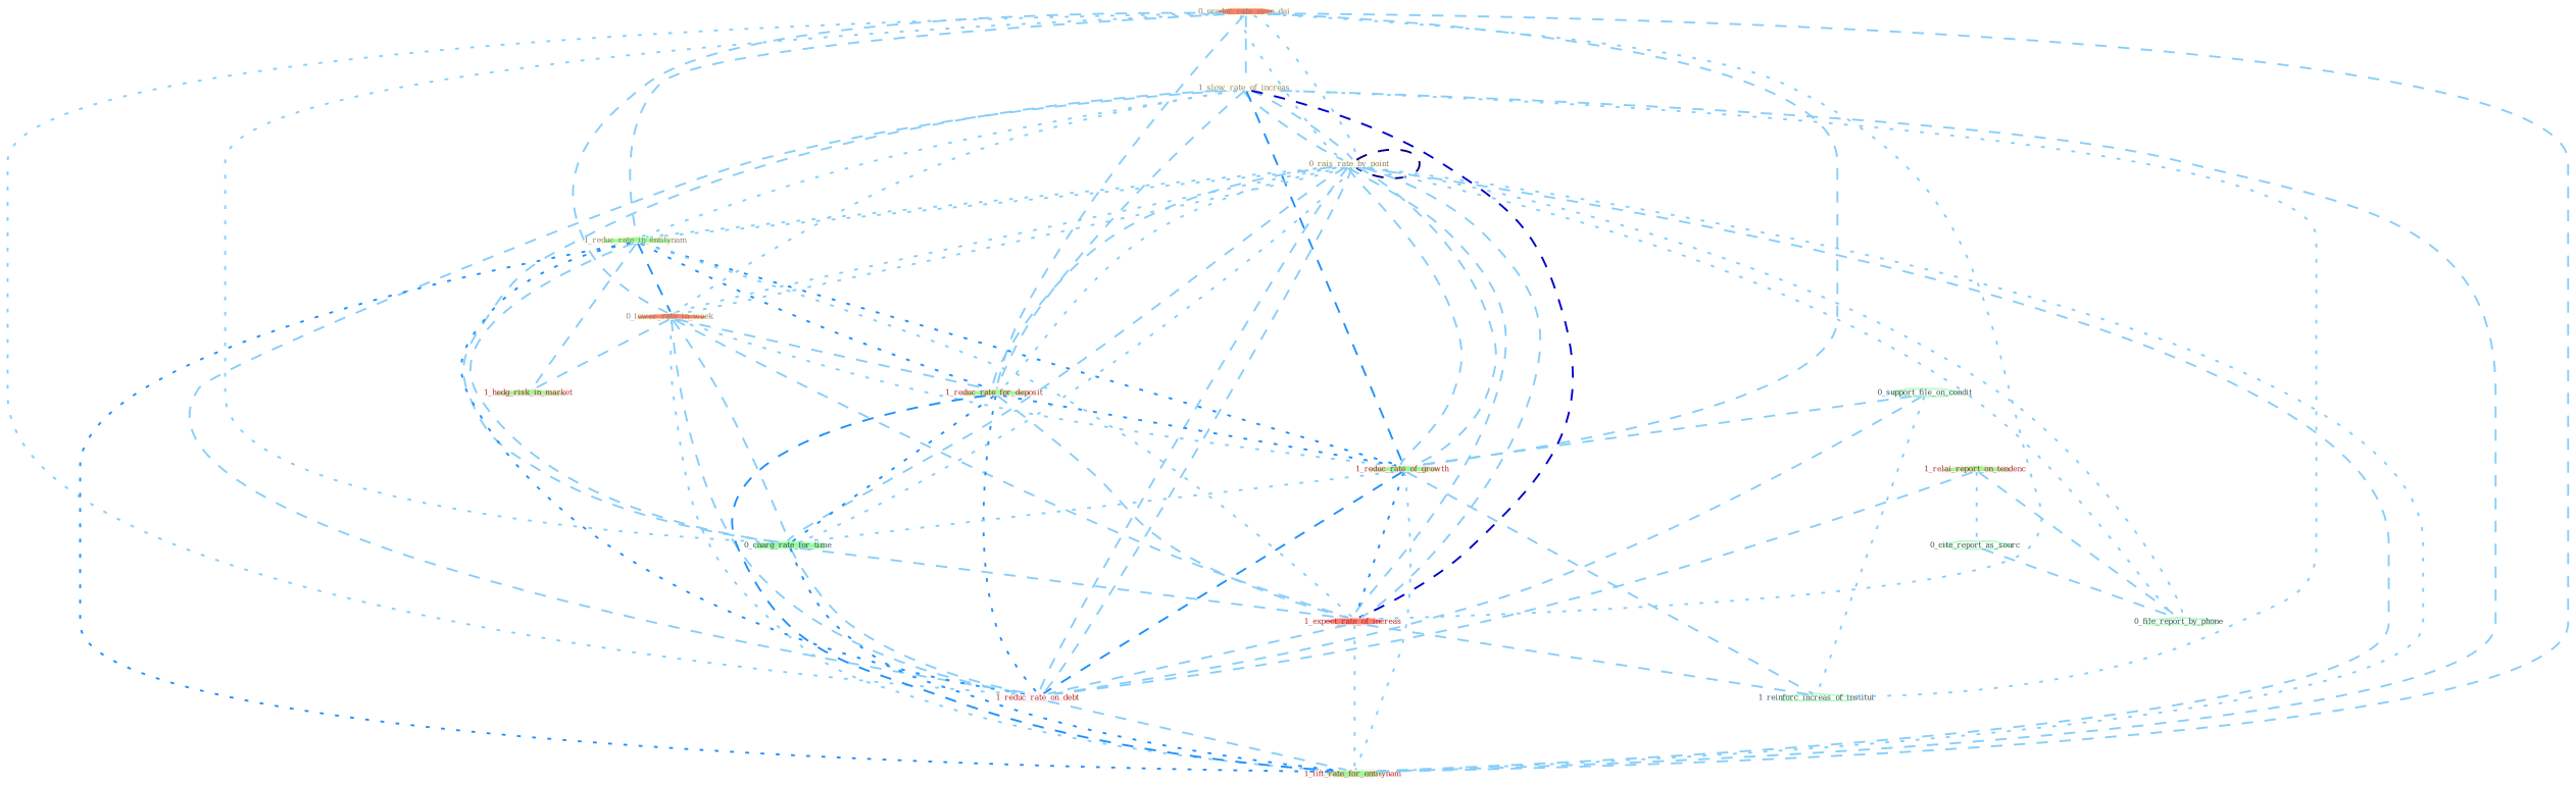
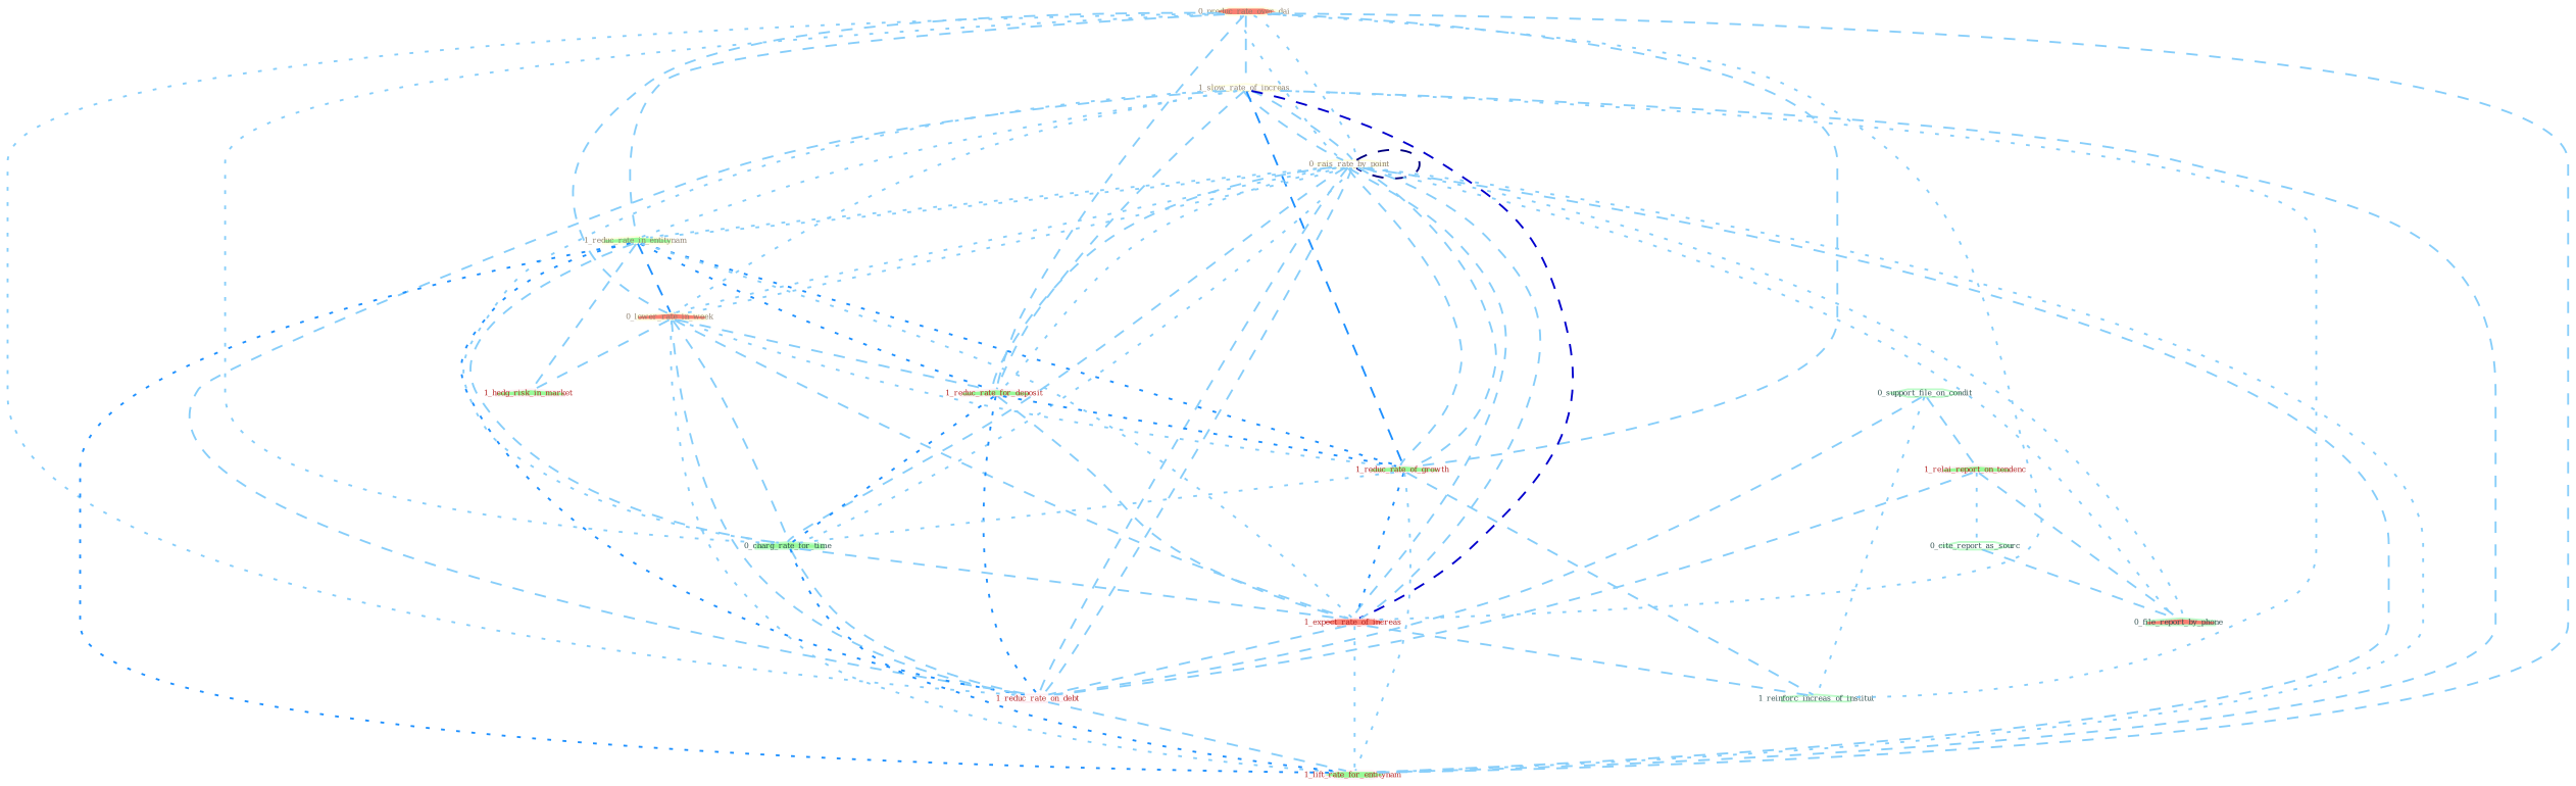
  graph {
    node [color="#fff0f5" fillcolor=palegreen fixedsize=true fontcolor="#b22222" fontsize=4 shape=house style=filled]
    edge [color="#87cefa" style=dashed w=1]
    "0_produc_rate_over_dai " [color="#ffffe0" fillcolor=salmon fontcolor="#8b7d6b" height=.06 shape=hexagon width=.5]
    "1_slow_rate_of_increas " [color="#ffffe0" fillcolor=white fontcolor="#8b7d6b" height=.06 width=.5]
    "0_rais_rate_by_point " [color="#ffffe0" fillcolor=white fontcolor="#8b7d6b" height=.06 shape=hexagon width=.5]
    "1_reduc_rate_in_entitynam " [color="#ffffe0" fontcolor="#8b7d6b" height=.06 width=.5]
    "0_lower_rate_in_week " [color="#ffffe0" fillcolor=salmon fontcolor="#8b7d6b" height=.06 width=.5]
    "1_reduc_rate_for_deposit " [height=.06 width=.5]
    "1_relai_report_on_tendenc " [height=.06 width=.5]
    "1_reduc_rate_of_growth " [height=.06 width=.5]
    "1_expect_rate_of_increas " [fillcolor=salmon height=.06 shape=hexagon width=.5]
    "1_reduc_rate_on_debt " [fillcolor=white height=.06 shape=hexagon width=.5]
    "1_lift_rate_for_entitynam " [height=.06 shape=hexagon width=.5]
    "1_hedg_risk_in_market " [height=.06 width=.5]
    "0_charg_rate_for_time " [color="#BDFCC9" fontcolor="#2f4f4f" height=.06 width=.5]
    n14 [color="#BDFCC9" fillcolor=white fontcolor="#2f4f4f" height=.06 label="1_reinforc_increas_of_institut" width=.5]
-   "0_file_report_by_phone " [color="#BDFCC9" fillcolor=white fontcolor="#2f4f4f" height=.06 width=.5]
+   "0_file_report_by_phone " [color="#BDFCC9" fillcolor=salmon fontcolor="#2f4f4f" height=.06 width=.5]
    "0_cite_report_as_sourc " [color="#BDFCC9" fillcolor=white fontcolor="#2f4f4f" height=.06 shape=hexagon width=.5]
    n17 [color="#BDFCC9" fillcolor=white fontcolor="#2f4f4f" height=.06 label="0_support_file_on_condit" shape=hexagon width=.5]
    subgraph sub_1 {
      "0_produc_rate_over_dai "
      "1_slow_rate_of_increas "
      "0_rais_rate_by_point "
      "1_reduc_rate_in_entitynam "
      "0_lower_rate_in_week "
    }
    subgraph sub_2 {
      "1_reduc_rate_for_deposit "
      "1_relai_report_on_tendenc "
      "1_reduc_rate_of_growth "
      "1_expect_rate_of_increas "
      "1_reduc_rate_on_debt "
      "1_lift_rate_for_entitynam "
      "1_hedg_risk_in_market "
    }
    "0_produc_rate_over_dai " -- "1_slow_rate_of_increas "
    "0_produc_rate_over_dai " -- "0_rais_rate_by_point " [style=dotted]
    "0_produc_rate_over_dai " -- "0_rais_rate_by_point " [style=dotted]
    "0_produc_rate_over_dai " -- "1_reduc_rate_in_entitynam "
    "0_produc_rate_over_dai " -- "0_lower_rate_in_week "
    "0_produc_rate_over_dai " -- "1_reduc_rate_for_deposit "
    "0_produc_rate_over_dai " -- "1_reduc_rate_of_growth "
    "0_produc_rate_over_dai " -- "1_expect_rate_of_increas " [style=dotted]
    "0_produc_rate_over_dai " -- "1_reduc_rate_on_debt " [style=dotted]
    "0_produc_rate_over_dai " -- "1_lift_rate_for_entitynam "
    "0_produc_rate_over_dai " -- "0_charg_rate_for_time " [style=dotted]
    "1_slow_rate_of_increas " -- "0_rais_rate_by_point "
    "1_slow_rate_of_increas " -- "0_rais_rate_by_point "
    "1_slow_rate_of_increas " -- "1_reduc_rate_in_entitynam " [style=dotted]
    "1_slow_rate_of_increas " -- "0_lower_rate_in_week " [style=dotted]
    "1_slow_rate_of_increas " -- "1_reduc_rate_for_deposit "
    "1_slow_rate_of_increas " -- "1_reduc_rate_of_growth " [color="#1e90ff" w=2]
    "1_slow_rate_of_increas " -- "1_expect_rate_of_increas " [color="#0000cd" w=3]
    "1_slow_rate_of_increas " -- "1_reduc_rate_on_debt "
    "1_slow_rate_of_increas " -- "1_lift_rate_for_entitynam "
-   "1_slow_rate_of_increas " -- "0_charg_rate_for_time "
+   "1_slow_rate_of_increas " -- "0_charg_rate_for_time " [style=dotted]
    "1_slow_rate_of_increas " -- n14 [style=dotted]
    "0_rais_rate_by_point " -- "0_rais_rate_by_point " [color="#000080" w=4]
    "0_rais_rate_by_point " -- "1_reduc_rate_in_entitynam " [style=dotted]
    "0_rais_rate_by_point " -- "1_reduc_rate_in_entitynam " [style=dotted]
    "0_rais_rate_by_point " -- "0_lower_rate_in_week " [style=dotted]
    "0_rais_rate_by_point " -- "0_lower_rate_in_week " [style=dotted]
    "0_rais_rate_by_point " -- "1_reduc_rate_for_deposit "
    "0_rais_rate_by_point " -- "1_reduc_rate_for_deposit " [style=dotted]
    "0_rais_rate_by_point " -- "1_reduc_rate_of_growth "
    "0_rais_rate_by_point " -- "1_reduc_rate_of_growth "
    "0_rais_rate_by_point " -- "1_expect_rate_of_increas "
    "0_rais_rate_by_point " -- "1_expect_rate_of_increas "
    "0_rais_rate_by_point " -- "1_reduc_rate_on_debt "
    "0_rais_rate_by_point " -- "1_reduc_rate_on_debt "
    "0_rais_rate_by_point " -- "1_lift_rate_for_entitynam "
    "0_rais_rate_by_point " -- "1_lift_rate_for_entitynam " [style=dotted]
    "0_rais_rate_by_point " -- "0_charg_rate_for_time "
    "0_rais_rate_by_point " -- "0_charg_rate_for_time " [style=dotted]
    "0_rais_rate_by_point " -- "0_file_report_by_phone " [style=dotted]
    "0_rais_rate_by_point " -- "0_file_report_by_phone " [style=dotted]
    "1_reduc_rate_in_entitynam " -- "0_lower_rate_in_week " [color="#1e90ff" w=2]
    "1_reduc_rate_in_entitynam " -- "1_reduc_rate_for_deposit " [color="#1e90ff" style=dotted w=2]
    "1_reduc_rate_in_entitynam " -- "1_reduc_rate_of_growth " [color="#1e90ff" style=dotted w=2]
    "1_reduc_rate_in_entitynam " -- "1_expect_rate_of_increas " [style=dotted]
    "1_reduc_rate_in_entitynam " -- "1_reduc_rate_on_debt " [color="#1e90ff" style=dotted w=2]
    "1_reduc_rate_in_entitynam " -- "1_lift_rate_for_entitynam " [color="#1e90ff" style=dotted w=2]
    "1_reduc_rate_in_entitynam " -- "1_hedg_risk_in_market "
    "1_reduc_rate_in_entitynam " -- "0_charg_rate_for_time "
    "0_lower_rate_in_week " -- "1_reduc_rate_for_deposit "
    "0_lower_rate_in_week " -- "1_reduc_rate_of_growth " [style=dotted]
    "0_lower_rate_in_week " -- "1_expect_rate_of_increas "
    "0_lower_rate_in_week " -- "1_reduc_rate_on_debt "
    "0_lower_rate_in_week " -- "1_lift_rate_for_entitynam " [style=dotted]
    "0_lower_rate_in_week " -- "1_hedg_risk_in_market "
    "0_lower_rate_in_week " -- "0_charg_rate_for_time "
    "1_reduc_rate_for_deposit " -- "1_reduc_rate_of_growth " [color="#1e90ff" style=dotted w=2]
    "1_reduc_rate_for_deposit " -- "1_expect_rate_of_increas "
    "1_reduc_rate_for_deposit " -- "1_reduc_rate_on_debt " [color="#1e90ff" style=dotted w=2]
-   "1_reduc_rate_for_deposit " -- "1_lift_rate_for_entitynam " [color="#1e90ff" w=2]
    "1_reduc_rate_for_deposit " -- "0_charg_rate_for_time " [color="#1e90ff" style=dotted w=2]
    "1_relai_report_on_tendenc " -- "1_reduc_rate_on_debt "
    "1_relai_report_on_tendenc " -- "0_file_report_by_phone "
    "1_relai_report_on_tendenc " -- "0_cite_report_as_sourc " [style=dotted]
    "1_reduc_rate_of_growth " -- "1_expect_rate_of_increas " [color="#1e90ff" style=dotted w=2]
-   "1_reduc_rate_of_growth " -- "1_reduc_rate_on_debt " [color="#1e90ff" w=2]
    "1_reduc_rate_of_growth " -- "1_lift_rate_for_entitynam " [style=dotted]
    "1_reduc_rate_of_growth " -- "0_charg_rate_for_time " [style=dotted]
    "1_reduc_rate_of_growth " -- n14
    "1_expect_rate_of_increas " -- "1_reduc_rate_on_debt "
    "1_expect_rate_of_increas " -- "1_lift_rate_for_entitynam " [style=dotted]
    "1_expect_rate_of_increas " -- n14
    "1_reduc_rate_on_debt " -- "1_lift_rate_for_entitynam "
    "0_charg_rate_for_time " -- "1_expect_rate_of_increas "
    "0_charg_rate_for_time " -- "1_reduc_rate_on_debt "
    "0_charg_rate_for_time " -- "1_lift_rate_for_entitynam " [color="#1e90ff" style=dotted w=2]
    "0_cite_report_as_sourc " -- "0_file_report_by_phone "
-   n17 -- "1_reduc_rate_of_growth "
+   n17 -- "1_relai_report_on_tendenc "
    n17 -- "1_reduc_rate_on_debt "
    n17 -- n14 [style=dotted]
  }
